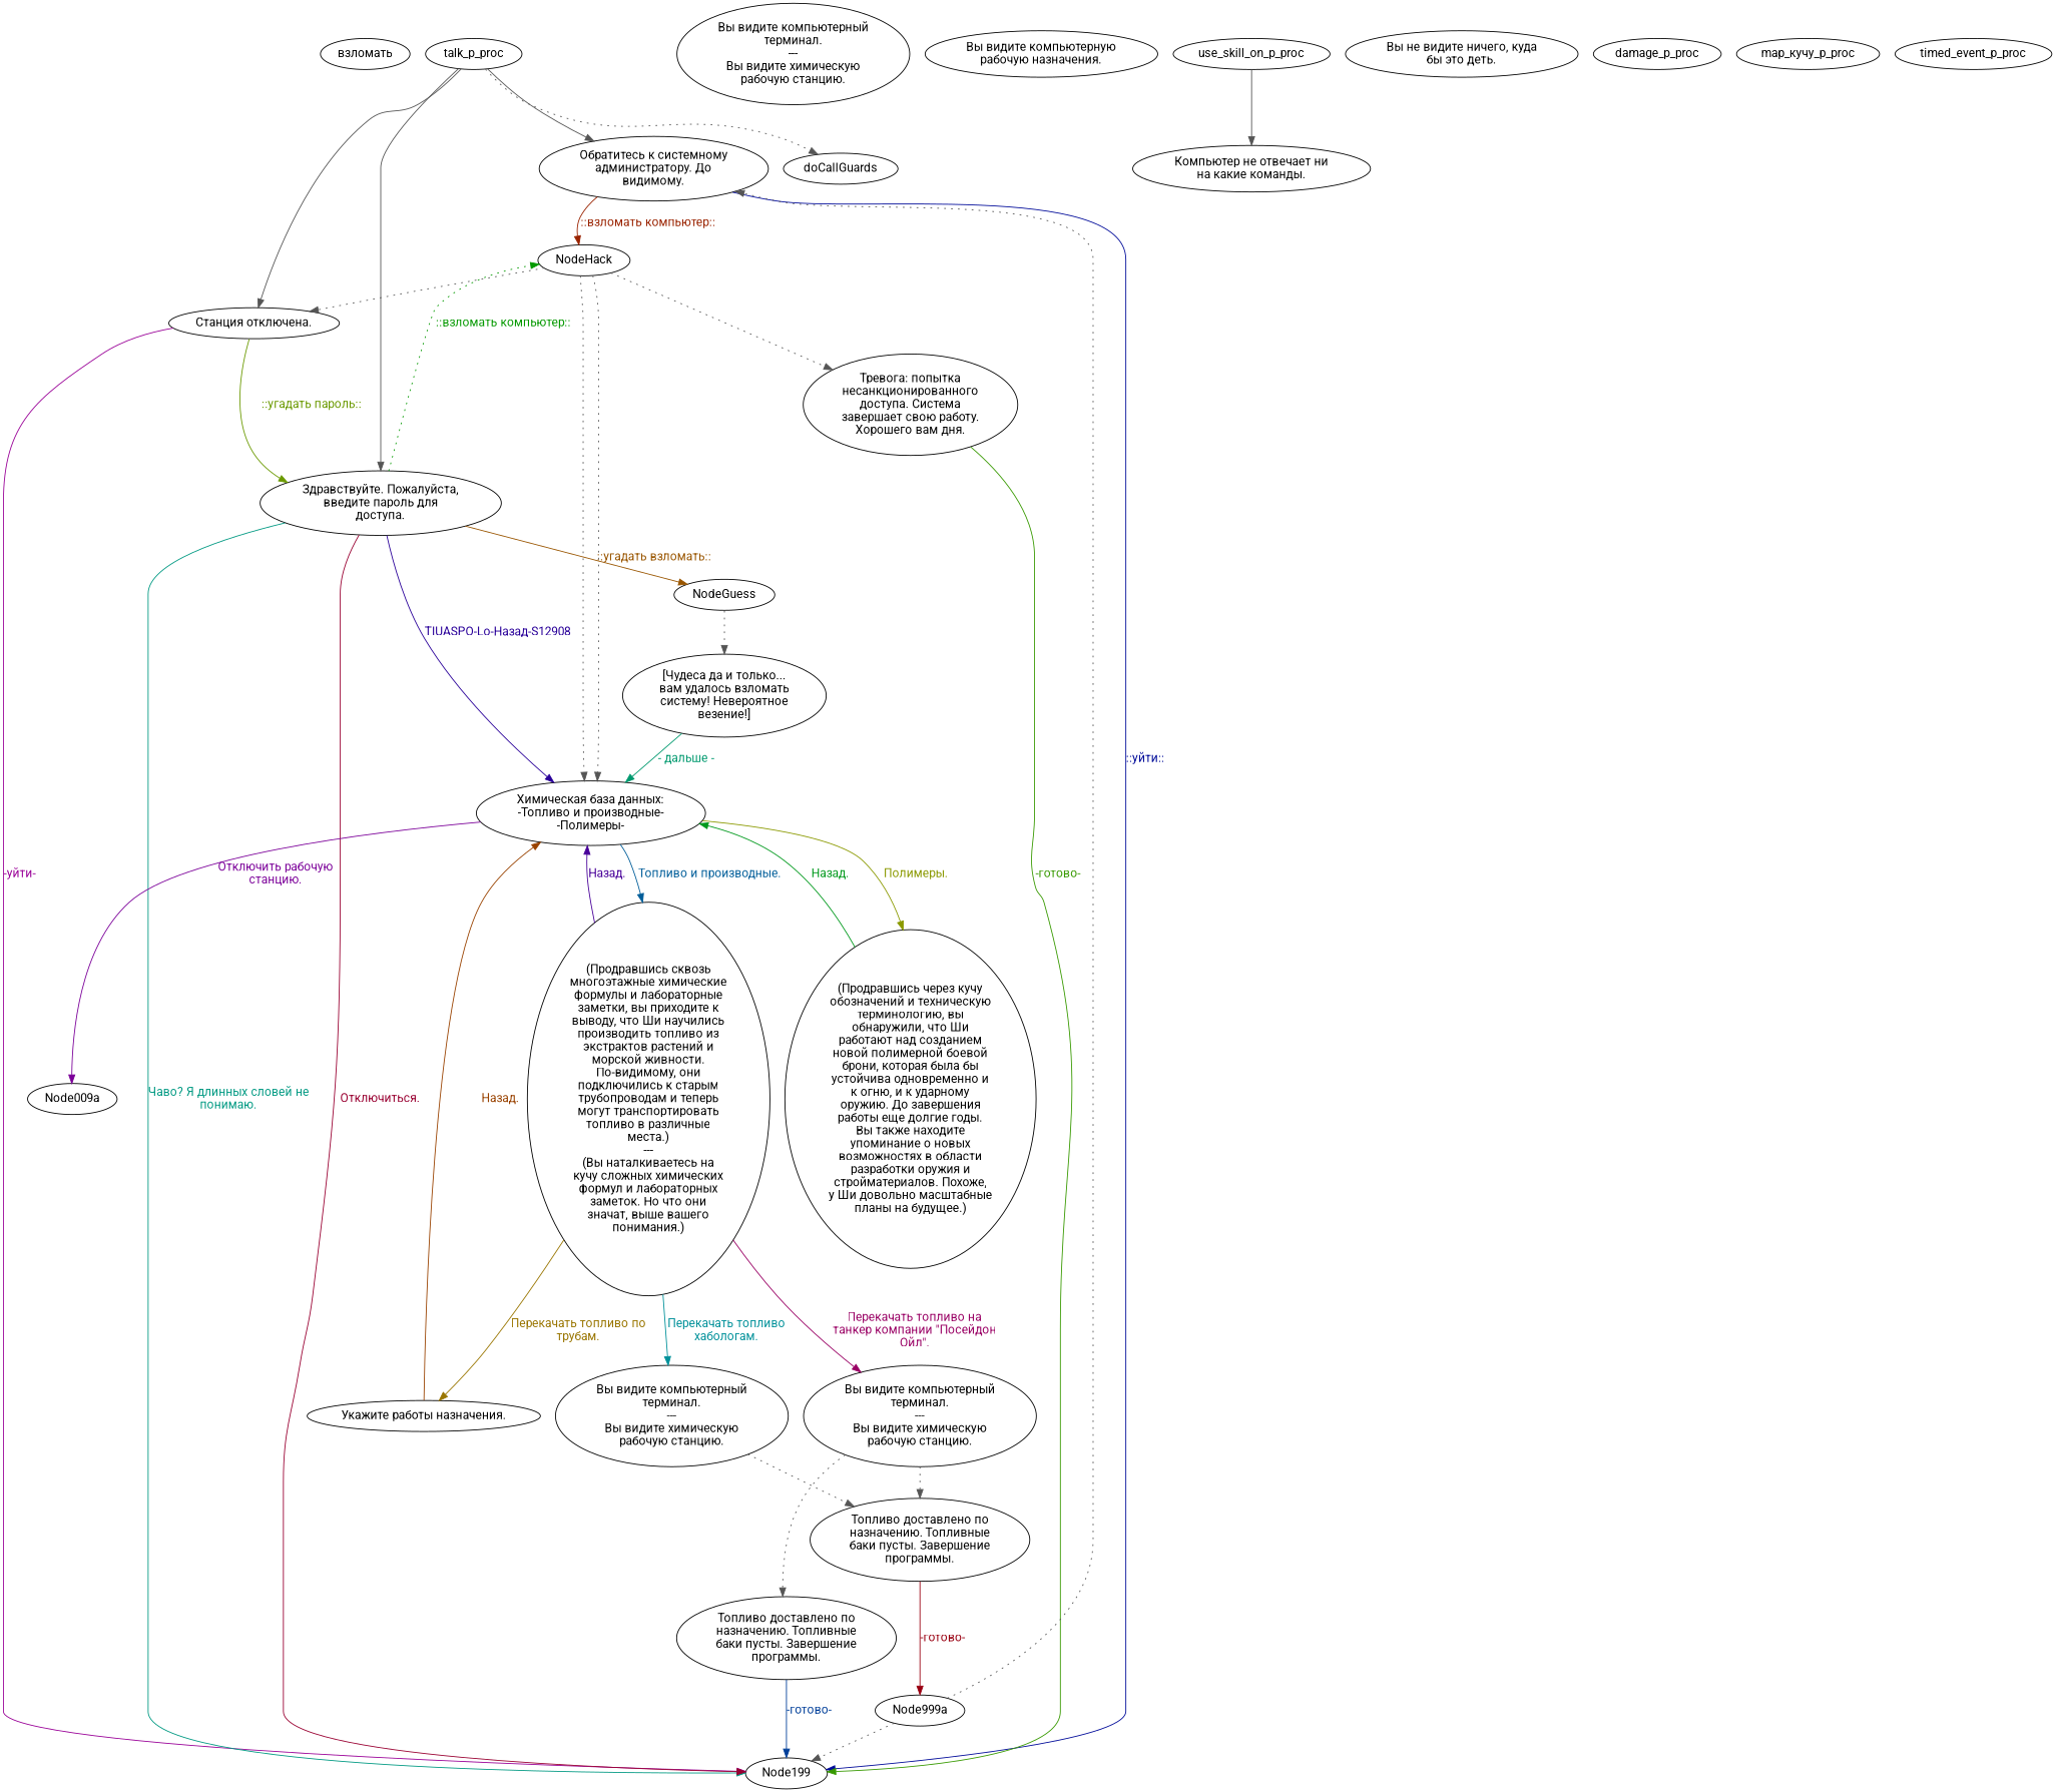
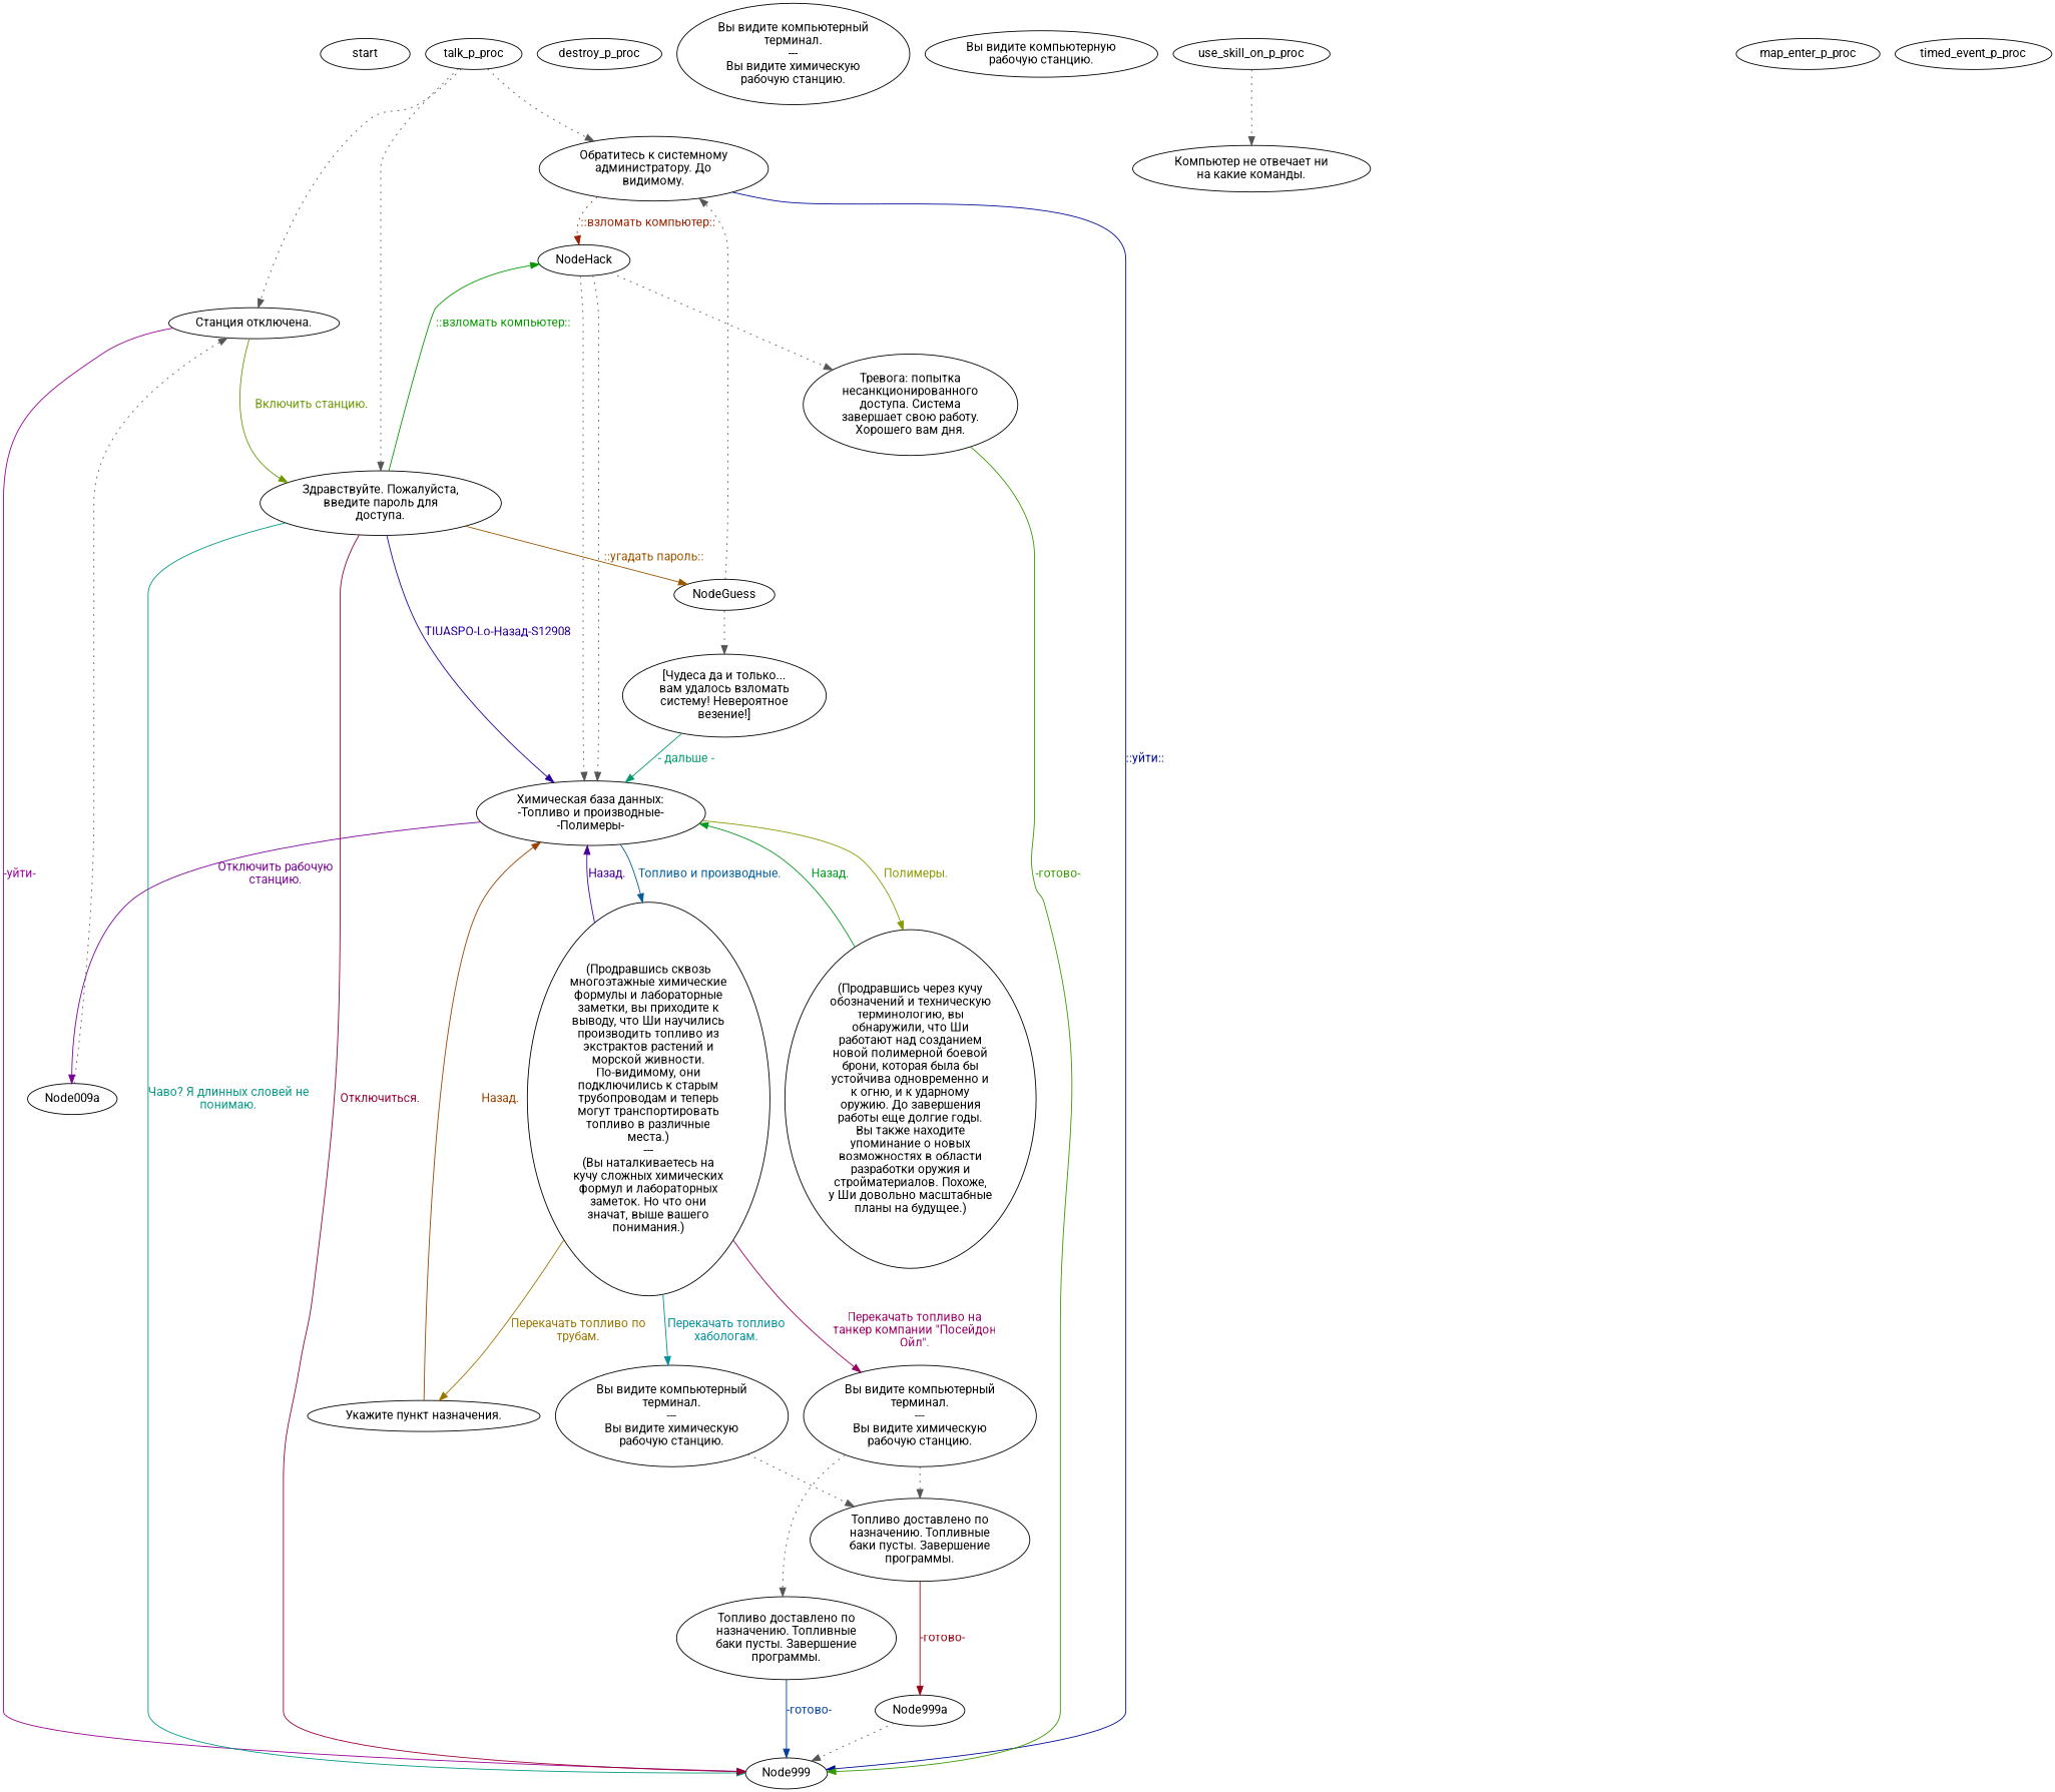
  digraph {
    fontname=Roboto
    node [color="#000000" fillcolor="#FFFFFF" fontname=Roboto style=filled]
    edge [color="#555555" fontname=Roboto]
-   start [label="взломать"]
+   start
    n2 [label="Обратитесь к системному\nадминистратору. До\nвидимому."]
    talk_p_proc
    n4 [label="Станция отключена."]
    n5 [label="Здравствуйте. Пожалуйста,\nвведите пароль для\nдоступа."]
-   doCallGuards
-   Node999 [label=Node199]
+   Node999
    NodeHack
    NodeGuess
    n10 [label="Химическая база данных:\n-Топливо и производные-\n-Полимеры-"]
    n11 [label="Тревога: попытка\nнесанкционированного\nдоступа. Система\nзавершает свою работу.\nХорошего вам дня."]
    n12 [label="[Чудеса да и только...\nвам удалось взломать\nсистему! Невероятное\nвезение!]"]
    n13 [label="(Продравшись сквозь\nмногоэтажные химические\nформулы и лабораторные\nзаметки, вы приходите к\nвыводу, что Ши научились\nпроизводить топливо из\nэкстрактов растений и\nморской живности.\nПо-видимому, они\nподключились к старым\nтрубопроводам и теперь\nмогут транспортировать\nтопливо в различные\nместа.)\n---\n(Вы наталкиваетесь на\nкучу сложных химических\nформул и лабораторных\nзаметок. Но что они\nзначат, выше вашего\nпонимания.)"]
    n14 [label="(Продравшись через кучу\nобозначений и техническую\nтерминологию, вы\nобнаружили, что Ши\nработают над созданием\nновой полимерной боевой\nброни, которая была бы\nустойчива одновременно и\nк огню, и к ударному\nоружию. До завершения\nработы еще долгие годы.\nВы также находите\nупоминание о новых\nвозможностях в области\nразработки оружия и\nстройматериалов. Похоже,\nу Ши довольно масштабные\nпланы на будущее.)"]
    Node009a
+   destroy_p_proc
    n17 [label="Вы видите компьютерный\nтерминал.\n---\nВы видите химическую\nрабочую станцию."]
-   n18 [label="Вы видите компьютерную\nрабочую назначения."]
+   n18 [label="Вы видите компьютерную\nрабочую станцию."]
    n19 [label="Компьютер не отвечает ни\nна какие команды."]
    use_skill_on_p_proc
-   n21 [label="Вы не видите ничего, куда\nбы это деть."]
-   damage_p_proc
-   map_enter_p_proc [label="map_кучу_p_proc"]
+   map_enter_p_proc
    timed_event_p_proc
    n25 [label="Вы видите компьютерный\nтерминал.\n---\nВы видите химическую\nрабочую станцию."]
    n26 [label="Вы видите компьютерный\nтерминал.\n---\nВы видите химическую\nрабочую станцию."]
-   n27 [label="Укажите работы назначения."]
+   n27 [label="Укажите пункт назначения."]
    n28 [label="Топливо доставлено по\nназначению. Топливные\nбаки пусты. Завершение\nпрограммы."]
    n29 [label="Топливо доставлено по\nназначению. Топливные\nбаки пусты. Завершение\nпрограммы."]
    Node999a
    n2 -> Node999 [color="#000A99" fontcolor="#000A99" label="::уйти::"]
-   n2 -> NodeHack [color="#992200" fontcolor="#992200" label="::взломать компьютер::"]
-   talk_p_proc -> n2 [style=solid]
-   talk_p_proc -> n4 [style=solid]
-   talk_p_proc -> n5 [style=solid]
-   talk_p_proc -> doCallGuards [style=dotted]
-   n4 -> n5 [color="#6A9900" fontcolor="#6A9900" label="::угадать пароль::"]
+   n2 -> NodeHack [color="#992200" fontcolor="#992200" label="::взломать компьютер::" style=dotted]
+   talk_p_proc -> n2 [style=dotted]
+   talk_p_proc -> n4 [style=dotted]
+   talk_p_proc -> n5 [style=dotted]
+   n4 -> n5 [color="#6A9900" fontcolor="#6A9900" label="Включить станцию."]
    n4 -> Node999 [color="#990097" fontcolor="#990097" label="-уйти-"]
    n5 -> Node999 [color="#009982" fontcolor="#009982" label="Чаво? Я длинных словей не\nпонимаю."]
    n5 -> Node999 [color="#990031" fontcolor="#990031" label="Отключиться."]
-   n5 -> NodeHack [color="#049900" fontcolor="#049900" label="::взломать компьютер::" style=dotted]
-   n5 -> NodeGuess [color="#995500" fontcolor="#995500" label="::угадать взломать::"]
+   n5 -> NodeHack [color="#049900" fontcolor="#049900" label="::взломать компьютер::"]
+   n5 -> NodeGuess [color="#995500" fontcolor="#995500" label="::угадать пароль::"]
    n5 -> n10 [color="#290099" fontcolor="#290099" label="TIUASPO-Lo-Назад-S12908"]
    NodeHack -> n10 [style=dotted]
    NodeHack -> n10 [style=dotted]
    NodeHack -> n11 [style=dotted]
-   Node999a -> n2 [style=dotted]
+   NodeGuess -> n2 [style=dotted]
    NodeGuess -> n12 [style=dotted]
    n10 -> n13 [color="#005D99" fontcolor="#005D99" label="Топливо и производные."]
    n10 -> n14 [color="#8A9900" fontcolor="#8A9900" label="Полимеры."]
    n10 -> Node009a [color="#7B0099" fontcolor="#7B0099" label="Отключить рабочую\nстанцию."]
    n11 -> Node999 [color="#379900" fontcolor="#379900" label="-готово-"]
    n12 -> n10 [color="#00996E" fontcolor="#00996E" label="- дальше -"]
    n13 -> n10 [color="#480099" fontcolor="#480099" label="Назад."]
    n13 -> n25 [color="#990064" fontcolor="#990064" label="Перекачать топливо на\nтанкер компании \"Посейдон\nОйл\"."]
    n13 -> n26 [color="#009099" fontcolor="#009099" label="Перекачать топливо\nхабологам."]
    n13 -> n27 [color="#997500" fontcolor="#997500" label="Перекачать топливо по\nтрубам."]
    n14 -> n10 [color="#00991C" fontcolor="#00991C" label="Назад."]
-   NodeHack -> n4 [style=dotted]
-   use_skill_on_p_proc -> n19 [style=solid]
+   Node009a -> n4 [style=dotted]
+   use_skill_on_p_proc -> n19 [style=dotted]
    n25 -> n28 [style=dotted]
    n25 -> n29 [style=dotted]
    n26 -> n28 [style=dotted]
    n27 -> n10 [color="#994200" fontcolor="#994200" label="Назад."]
    n28 -> Node999a [color="#990011" fontcolor="#990011" label="-готово-"]
    n29 -> Node999 [color="#003E99" fontcolor="#003E99" label="-готово-"]
    Node999a -> Node999 [style=dotted]
  }
